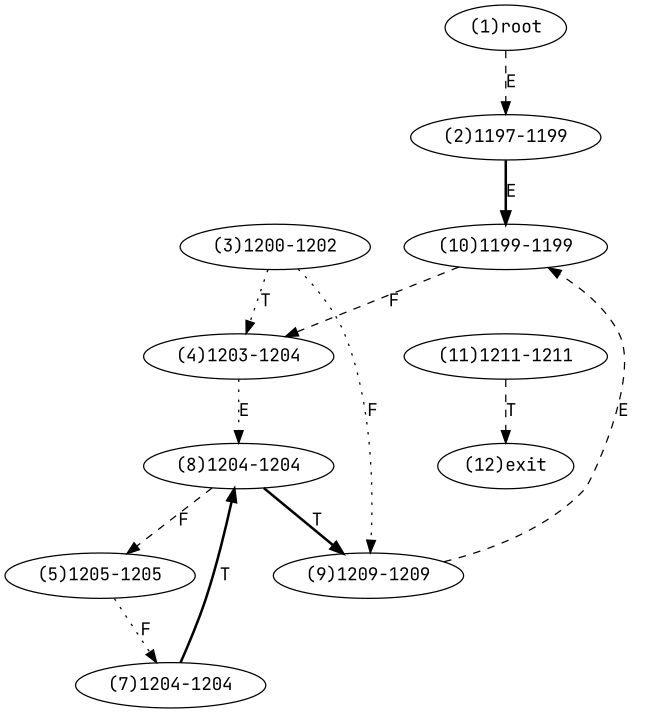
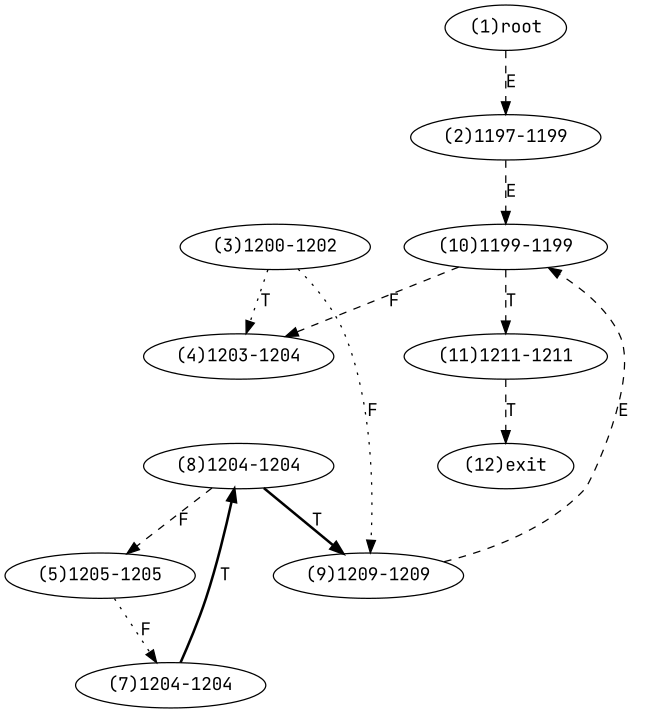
  digraph {
    fontname="JetBrains Mono"
    node [fontname="JetBrains Mono"]
    edge [fontname="JetBrains Mono" style=dashed]
    n1 [label="(1)root"]
    n2 [label="(2)1197-1199"]
    n3 [label="(10)1199-1199"]
    n4 [label="(4)1203-1204"]
    n5 [label="(11)1211-1211"]
    n6 [label="(3)1200-1202"]
    n7 [label="(9)1209-1209"]
    n8 [label="(8)1204-1204"]
    n9 [label="(5)1205-1205"]
    n10 [label="(7)1204-1204"]
    n11 [label="(12)exit"]
    n1 -> n2 [label=E]
-   n2 -> n3 [label=E style=bold]
+   n2 -> n3 [label=E]
    n3 -> n4 [label=F]
-   n4 -> n8 [label=E style=dotted]
+   n3 -> n5 [label=T]
    n5 -> n11 [label=T]
    n6 -> n4 [label=T style=dotted]
    n6 -> n7 [label=F style=dotted]
    n7 -> n3 [label=E]
    n8 -> n7 [label=T style=bold]
    n8 -> n9 [label=F]
    n9 -> n10 [label=F style=dotted]
    n10 -> n8 [label=T style=bold]
  }
